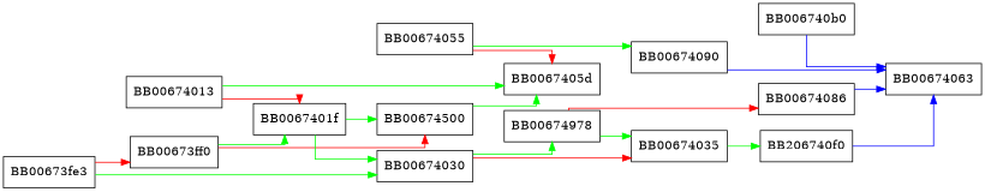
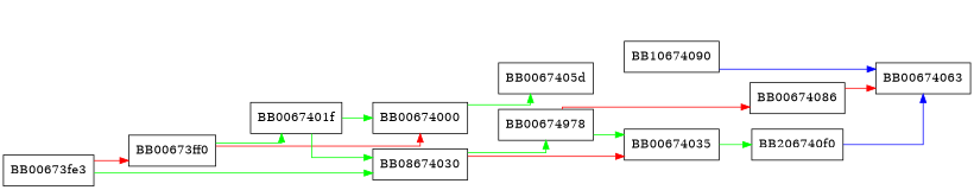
  digraph {
    rankdir=LR
    splines=ortho
    node [shape=box]
    edge [color=green]
-   BB006740b0
    BB00674063
    BB00673fe3
-   BB00674030
+   BB00674030 [label=BB08674030]
    BB00673ff0
    n6 [label=BB00674978]
    BB00674035
-   BB00674000 [label=BB00674500]
+   BB00674000
    BB0067401f
    BB00674086
    n11 [label=BB206740f0]
    BB0067405d
-   BB00674013
-   BB00674055
-   BB00674090
-   BB006740b0 -> BB00674063 [color=blue]
+   BB00674090 [label=BB10674090]
    BB00673fe3 -> BB00674030
    BB00673fe3 -> BB00673ff0 [color=red]
    BB00674030 -> n6
    BB00674030 -> BB00674035 [color=red]
    BB00673ff0 -> BB00674000 [color=red]
    BB00673ff0 -> BB0067401f
    n6 -> BB00674035
    n6 -> BB00674086 [color=red]
    BB00674035 -> n11
    BB00674000 -> BB0067405d
    BB0067401f -> BB00674030
    BB0067401f -> BB00674000
-   BB00674086 -> BB00674063 [color=blue]
+   BB00674086 -> BB00674063 [color=red]
    n11 -> BB00674063 [color=blue]
-   BB00674013 -> BB0067401f [color=red]
-   BB00674013 -> BB0067405d
-   BB00674055 -> BB0067405d [color=red]
-   BB00674055 -> BB00674090
    BB00674090 -> BB00674063 [color=blue]
  }
